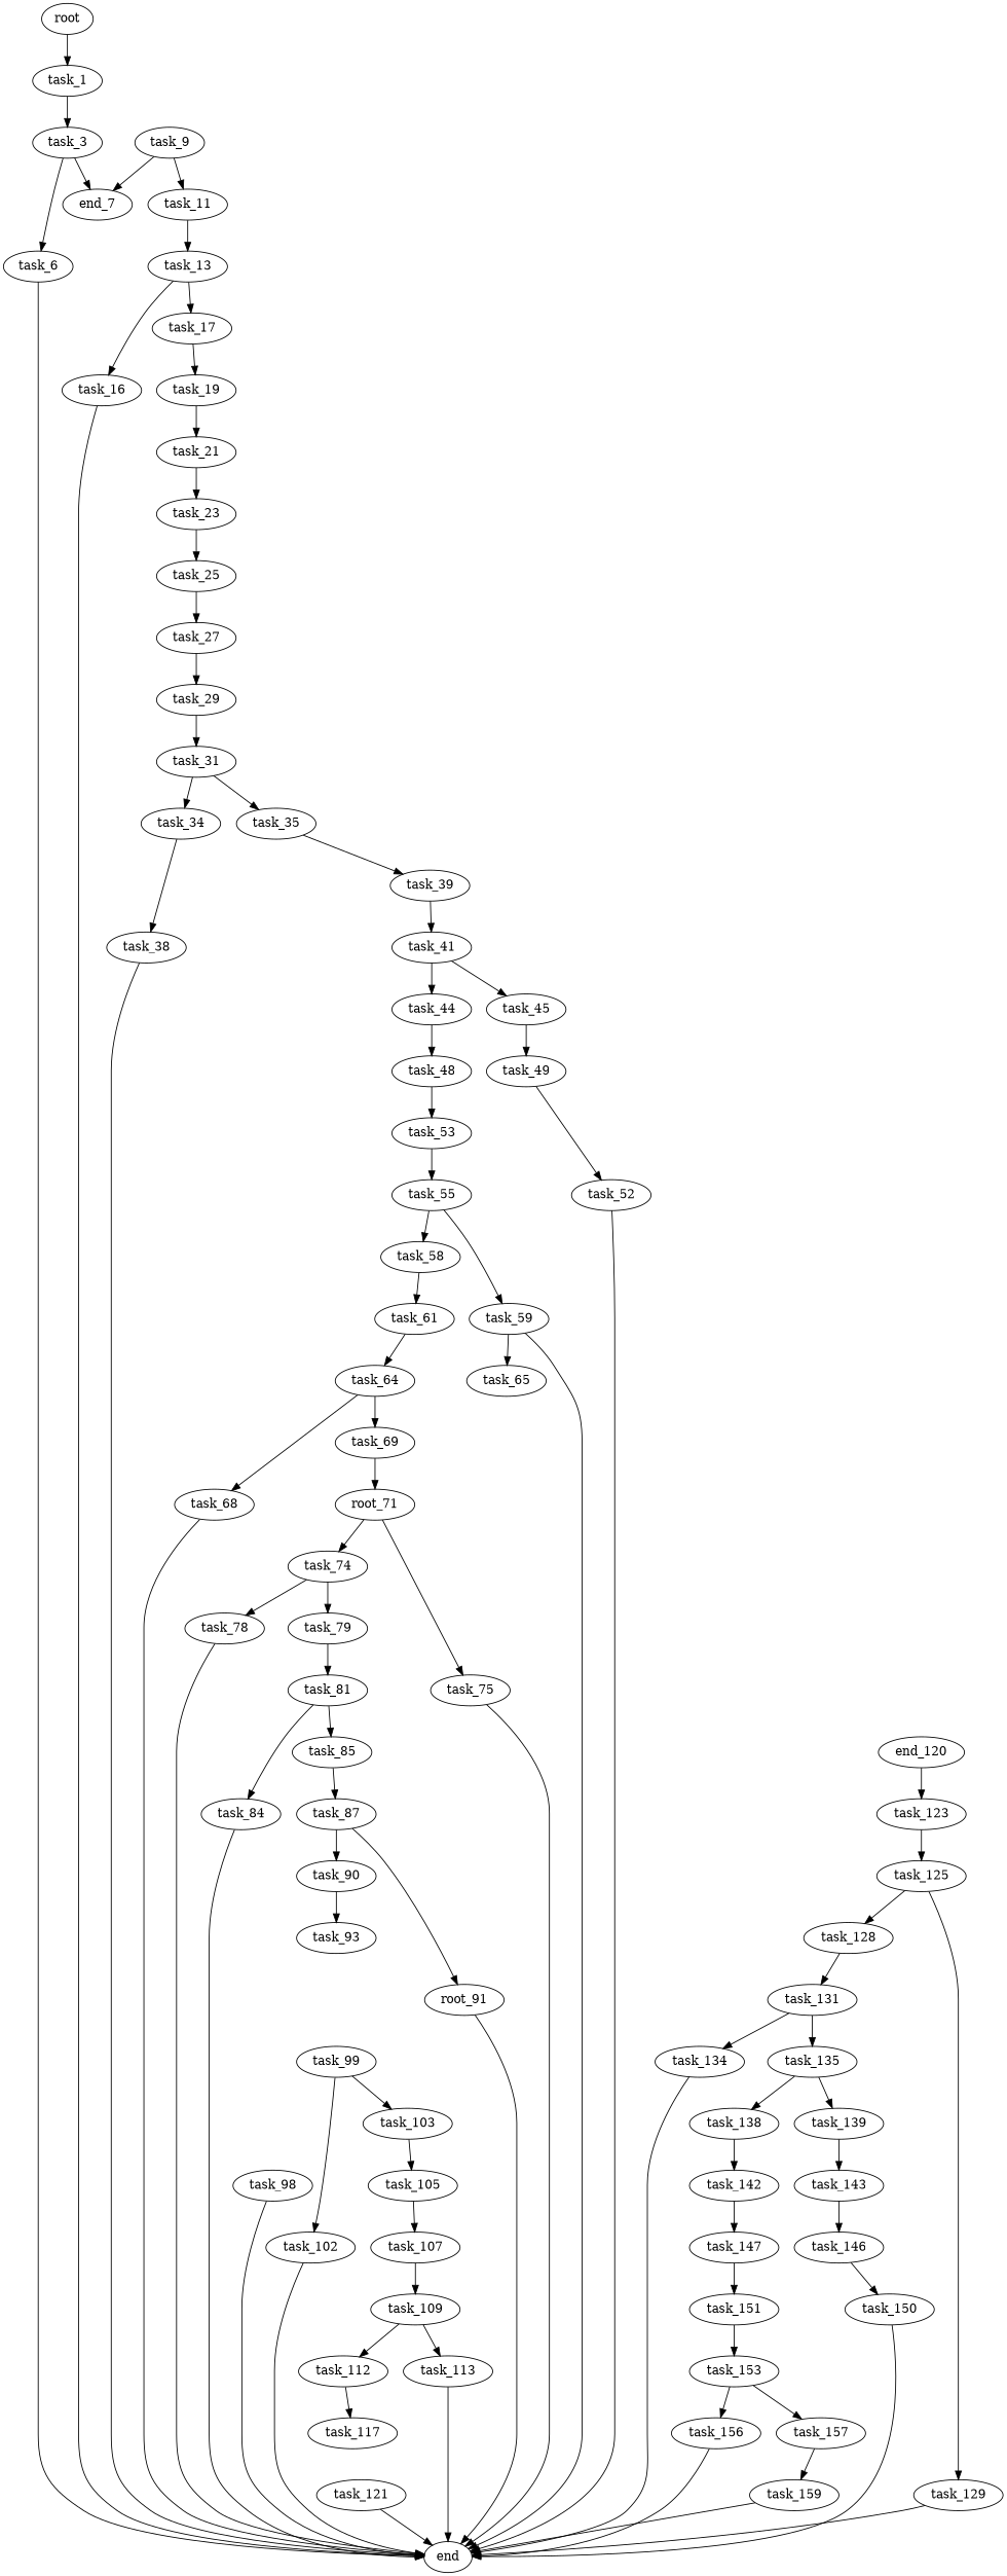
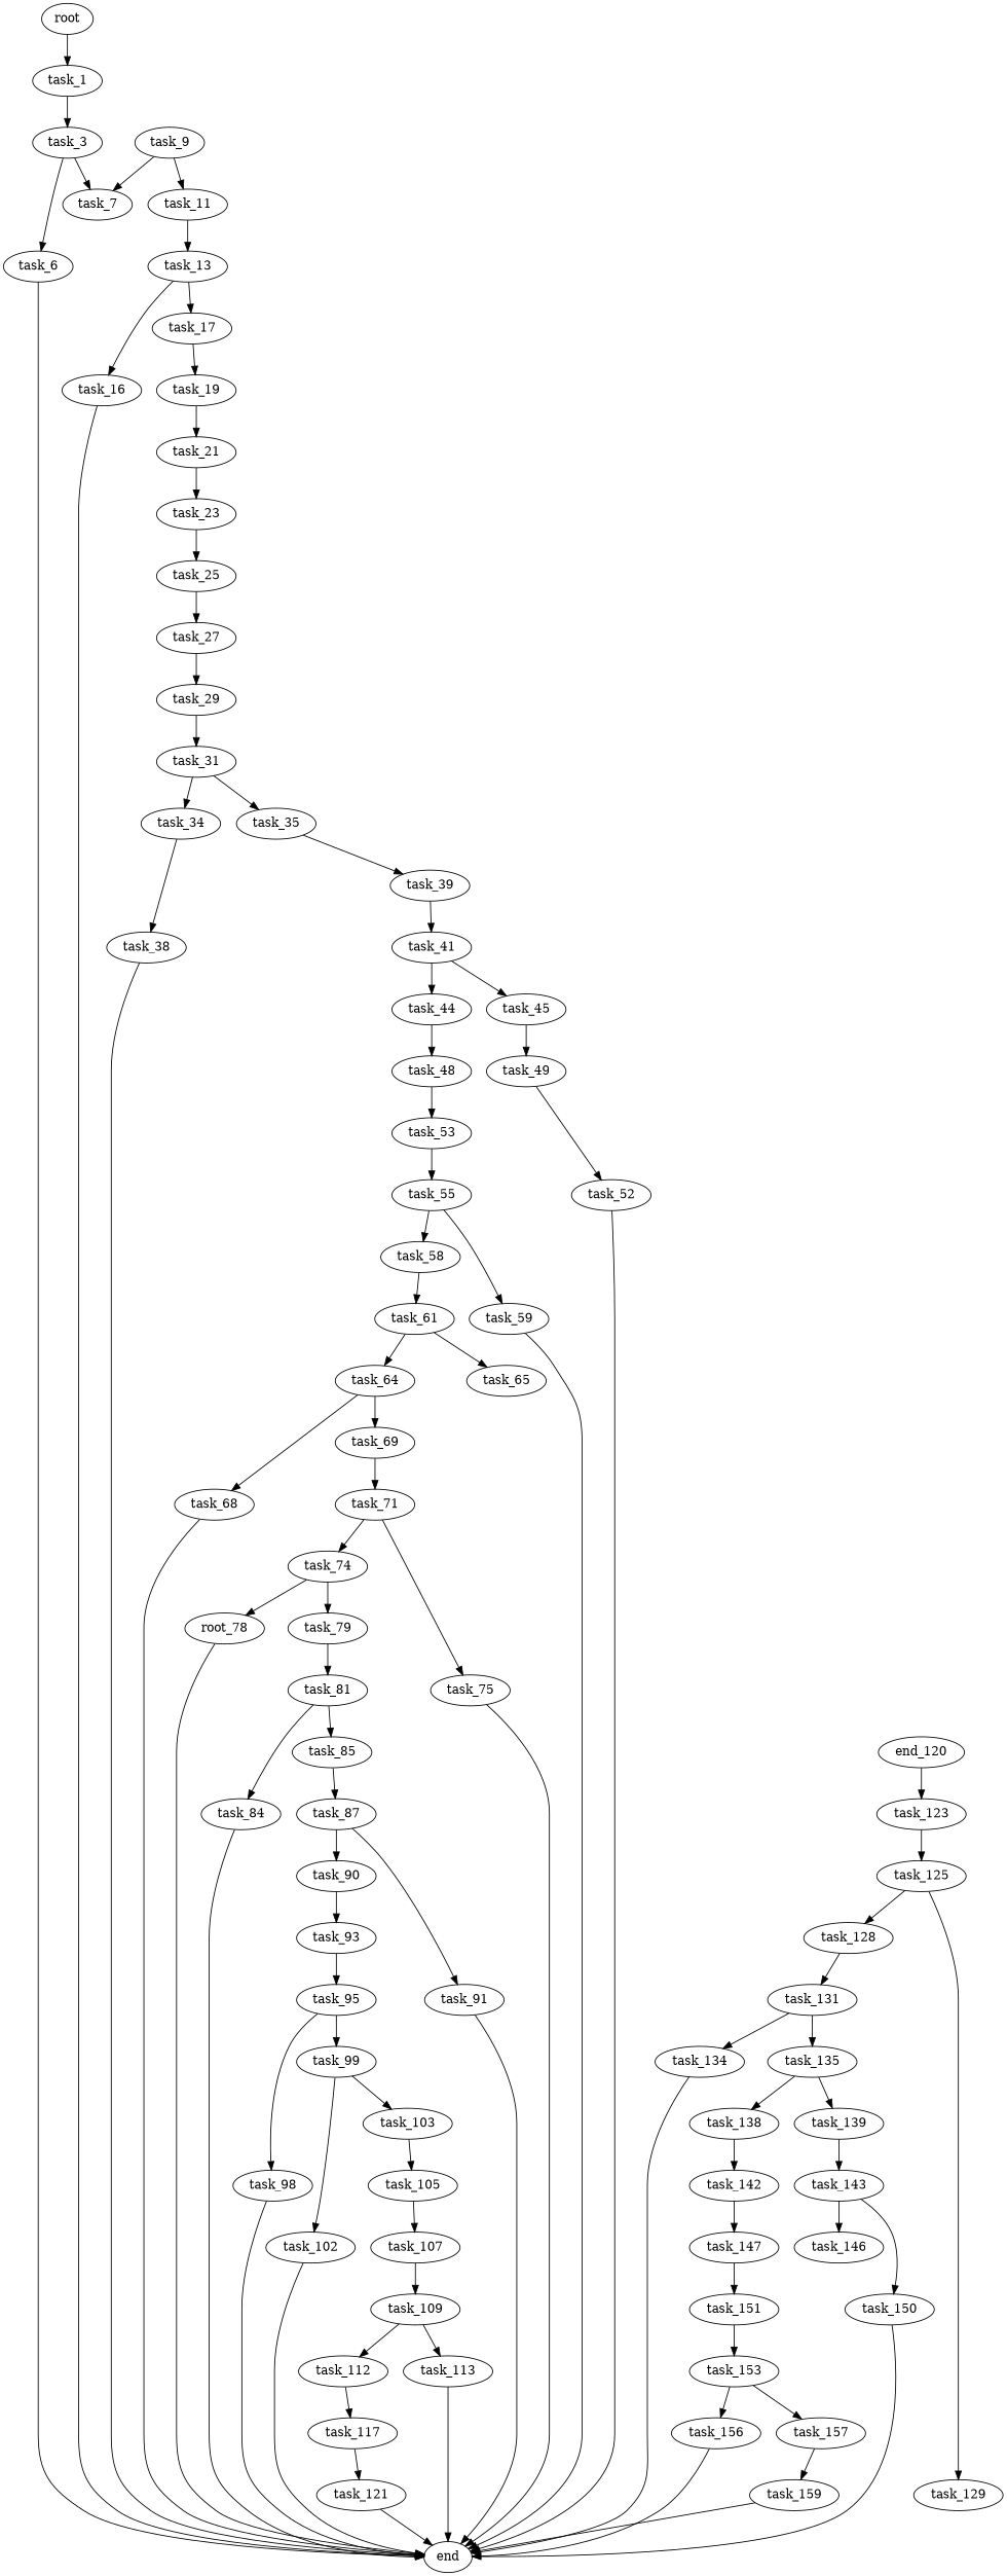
  digraph {
    root
    task_1
    task_3
    task_6
-   task_7 [label=end_7]
+   task_7
    end
    task_9
    task_11
    task_13
    task_16
    task_17
    task_19
    task_21
    task_23
    task_25
    task_27
    task_29
    task_31
    task_34
    task_35
    task_38
    task_39
    task_41
    task_44
    task_45
    task_48
    task_49
    task_53
    task_52
    task_55
    task_58
    task_59
    task_61
    task_64
    task_65
    task_68
    task_69
-   task_71 [label=root_71]
+   task_71
    task_74
    task_75
-   task_78
+   task_78 [label=root_78]
    task_79
    task_81
    task_84
    task_85
    task_87
    task_90
-   task_91 [label=root_91]
+   task_91
    task_93
+   task_95
    task_98
    task_99
    task_102
    task_103
    task_105
    task_107
    task_109
    task_112
    task_113
    task_117
    task_121
    n62 [label=end_120]
    task_123
    task_125
    task_128
    task_129
    task_131
    task_134
    task_135
    task_138
    task_139
    task_142
    task_143
    task_147
    task_146
    task_151
    task_150
    task_153
    task_156
    task_157
    task_159
    root -> task_1
    task_1 -> task_3
    task_3 -> task_6
    task_3 -> task_7
    task_6 -> end
    task_9 -> task_7
    task_9 -> task_11
    task_11 -> task_13
    task_13 -> task_16
    task_13 -> task_17
    task_16 -> end
    task_17 -> task_19
    task_19 -> task_21
    task_21 -> task_23
    task_23 -> task_25
    task_25 -> task_27
    task_27 -> task_29
    task_29 -> task_31
    task_31 -> task_34
    task_31 -> task_35
    task_34 -> task_38
    task_35 -> task_39
    task_38 -> end
    task_39 -> task_41
    task_41 -> task_44
    task_41 -> task_45
    task_44 -> task_48
    task_45 -> task_49
    task_48 -> task_53
    task_49 -> task_52
    task_53 -> task_55
    task_52 -> end
    task_55 -> task_58
    task_55 -> task_59
    task_58 -> task_61
    task_59 -> end
    task_61 -> task_64
-   task_59 -> task_65
+   task_61 -> task_65
    task_64 -> task_68
    task_64 -> task_69
    task_68 -> end
    task_69 -> task_71
    task_71 -> task_74
    task_71 -> task_75
    task_74 -> task_78
    task_74 -> task_79
    task_75 -> end
    task_78 -> end
    task_79 -> task_81
    task_81 -> task_84
    task_81 -> task_85
    task_84 -> end
    task_85 -> task_87
    task_87 -> task_90
    task_87 -> task_91
    task_90 -> task_93
    task_91 -> end
+   task_93 -> task_95
+   task_95 -> task_98
+   task_95 -> task_99
    task_98 -> end
    task_99 -> task_102
    task_99 -> task_103
    task_102 -> end
    task_103 -> task_105
    task_105 -> task_107
    task_107 -> task_109
    task_109 -> task_112
    task_109 -> task_113
    task_112 -> task_117
    task_113 -> end
+   task_117 -> task_121
    task_121 -> end
    n62 -> task_123
    task_123 -> task_125
    task_125 -> task_128
    task_125 -> task_129
    task_128 -> task_131
-   task_129 -> end
    task_131 -> task_134
    task_131 -> task_135
    task_134 -> end
    task_135 -> task_138
    task_135 -> task_139
    task_138 -> task_142
    task_139 -> task_143
    task_142 -> task_147
    task_143 -> task_146
    task_147 -> task_151
-   task_146 -> task_150
+   task_143 -> task_150
    task_151 -> task_153
    task_150 -> end
    task_153 -> task_156
    task_153 -> task_157
    task_156 -> end
    task_157 -> task_159
    task_159 -> end
  }
